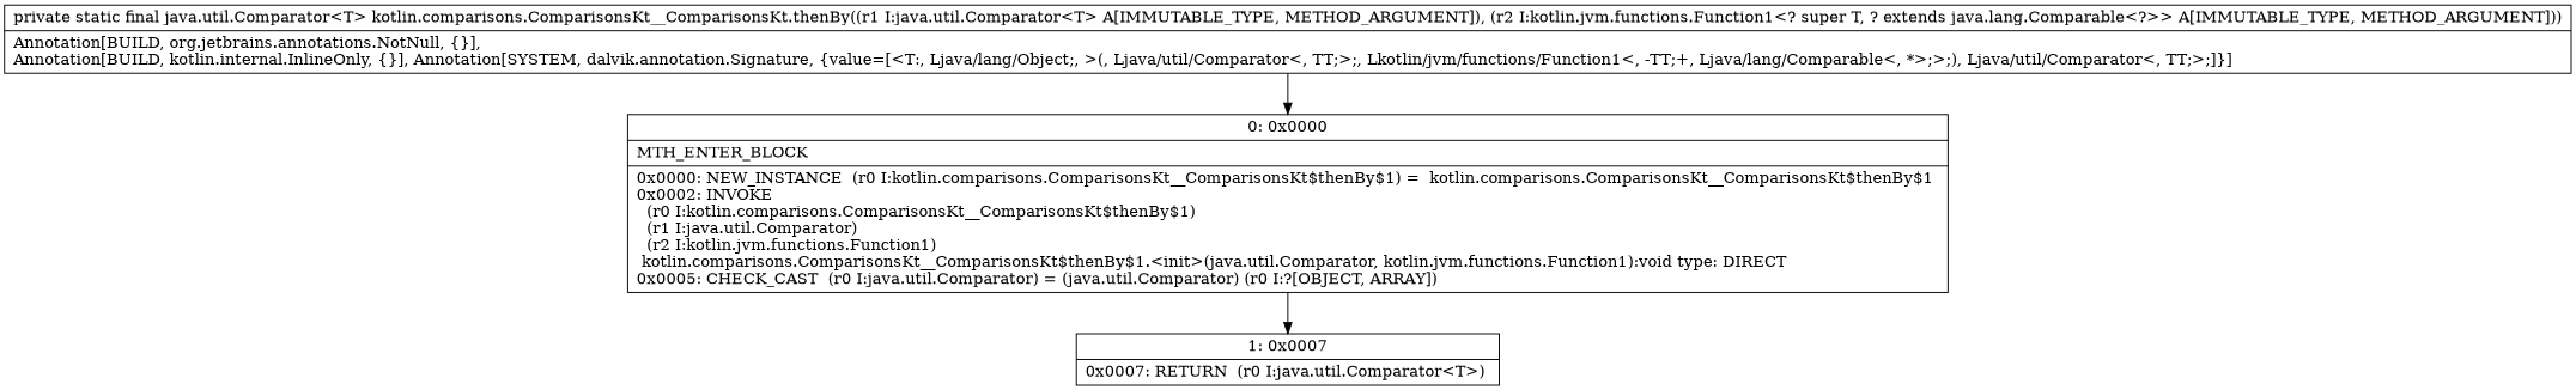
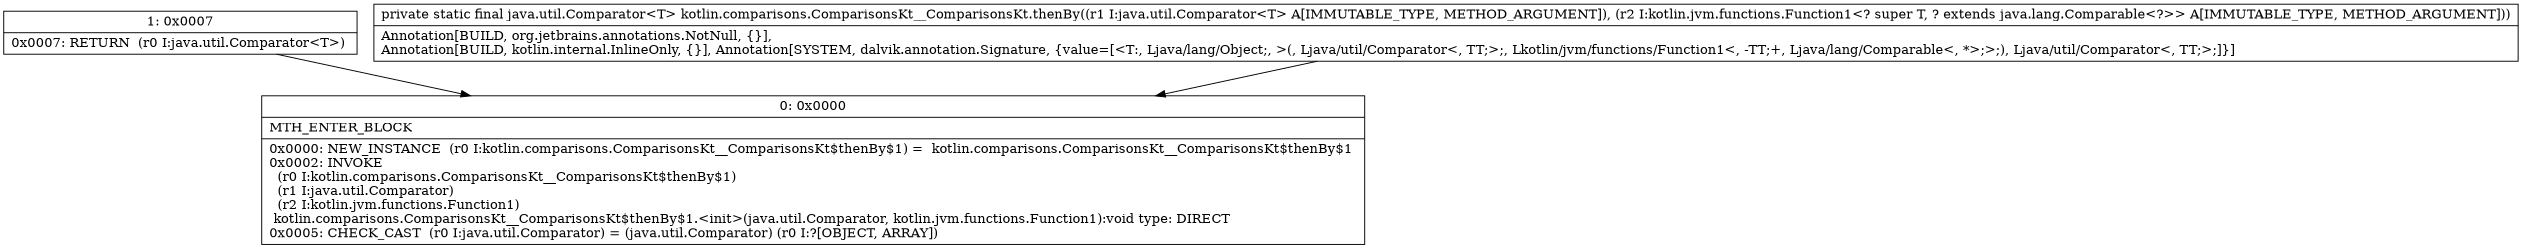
  digraph {
    node [shape=record]
    n1 [label="{0\:\ 0x0000|MTH_ENTER_BLOCK\l|0x0000: NEW_INSTANCE  (r0 I:kotlin.comparisons.ComparisonsKt__ComparisonsKt$thenBy$1) =  kotlin.comparisons.ComparisonsKt__ComparisonsKt$thenBy$1 \l0x0002: INVOKE  \l  (r0 I:kotlin.comparisons.ComparisonsKt__ComparisonsKt$thenBy$1)\l  (r1 I:java.util.Comparator)\l  (r2 I:kotlin.jvm.functions.Function1)\l kotlin.comparisons.ComparisonsKt__ComparisonsKt$thenBy$1.\<init\>(java.util.Comparator, kotlin.jvm.functions.Function1):void type: DIRECT \l0x0005: CHECK_CAST  (r0 I:java.util.Comparator) = (java.util.Comparator) (r0 I:?[OBJECT, ARRAY]) \l}"]
    n2 [label="{1\:\ 0x0007|0x0007: RETURN  (r0 I:java.util.Comparator\<T\>) \l}"]
    n3 [label="{private static final java.util.Comparator\<T\> kotlin.comparisons.ComparisonsKt__ComparisonsKt.thenBy((r1 I:java.util.Comparator\<T\> A[IMMUTABLE_TYPE, METHOD_ARGUMENT]), (r2 I:kotlin.jvm.functions.Function1\<? super T, ? extends java.lang.Comparable\<?\>\> A[IMMUTABLE_TYPE, METHOD_ARGUMENT]))  | Annotation[BUILD, org.jetbrains.annotations.NotNull, \{\}], \lAnnotation[BUILD, kotlin.internal.InlineOnly, \{\}], Annotation[SYSTEM, dalvik.annotation.Signature, \{value=[\<T:, Ljava\/lang\/Object;, \>(, Ljava\/util\/Comparator\<, TT;\>;, Lkotlin\/jvm\/functions\/Function1\<, \-TT;+, Ljava\/lang\/Comparable\<, *\>;\>;), Ljava\/util\/Comparator\<, TT;\>;]\}]\l}"]
-   n1 -> n2
+   n2 -> n1
    n3 -> n1
  }
